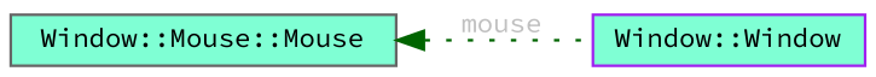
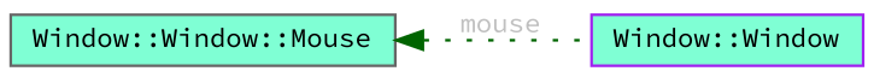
  digraph {
    rankdir=LR
    fontname="Source Code Pro"
    node [fillcolor=aquamarine fontname="Source Code Pro" fontsize=10 shape=box style=filled]
    n1 [color=purple fontcolor=black height=0.2 label="Window::Window" width=0.4]
-   n2 [color=gray40 height=0.2 label="Window::Mouse::Mouse" width=0.4]
+   n2 [color=gray40 height=0.2 label="Window::Window::Mouse" width=0.4]
    n2 -> n1 [color=darkgreen dir=back fontcolor=grey fontname="Source Code Pro" fontsize=10 label=" mouse" labelfontname=Helvetica labelfontsize=10 style=dotted]
  }
